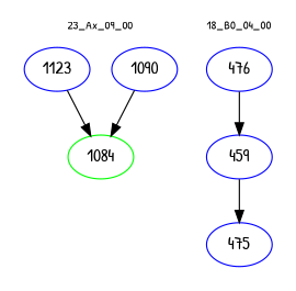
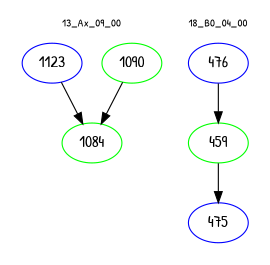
  digraph {
    fontname="Patrick Hand"
    node [color=blue fontname="Patrick Hand"]
    edge [color=black fontname="Patrick Hand"]
-   n1 [label=1090]
+   n1 [color=green label=1090]
    n2 [color=green label=1084]
    n3 [label=1123]
    n4 [label=476]
-   n5 [label=459]
+   n5 [color=green label=459]
    n6 [label=475]
    subgraph cluster_1 {
      color=white
      fontsize=10
-     label="23_Ax_09_00"
+     label="13_Ax_09_00"
      n1
      n2
      n3
    }
    subgraph cluster_2 {
      color=white
      fontsize=10
      label="18_B0_04_00"
      n4
      n5
      n6
    }
    n1 -> n2
    n3 -> n2
    n4 -> n5
    n5 -> n6
  }
